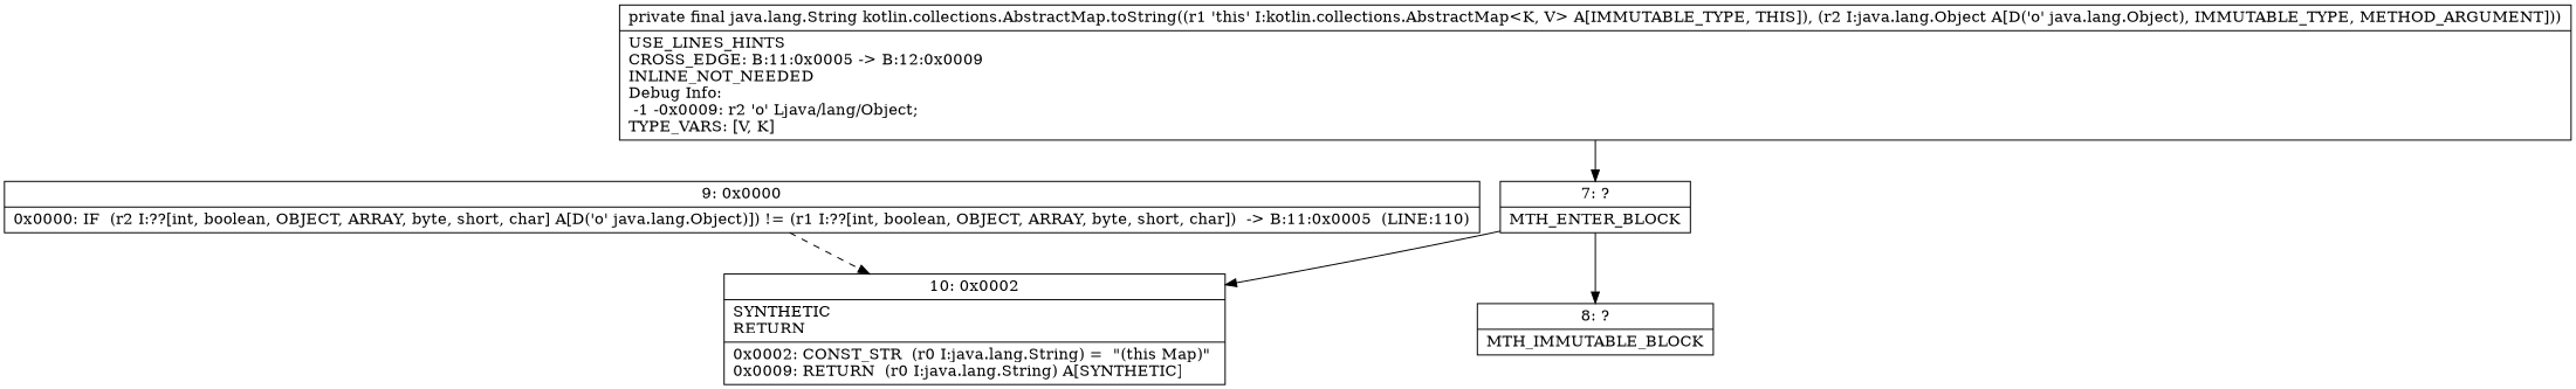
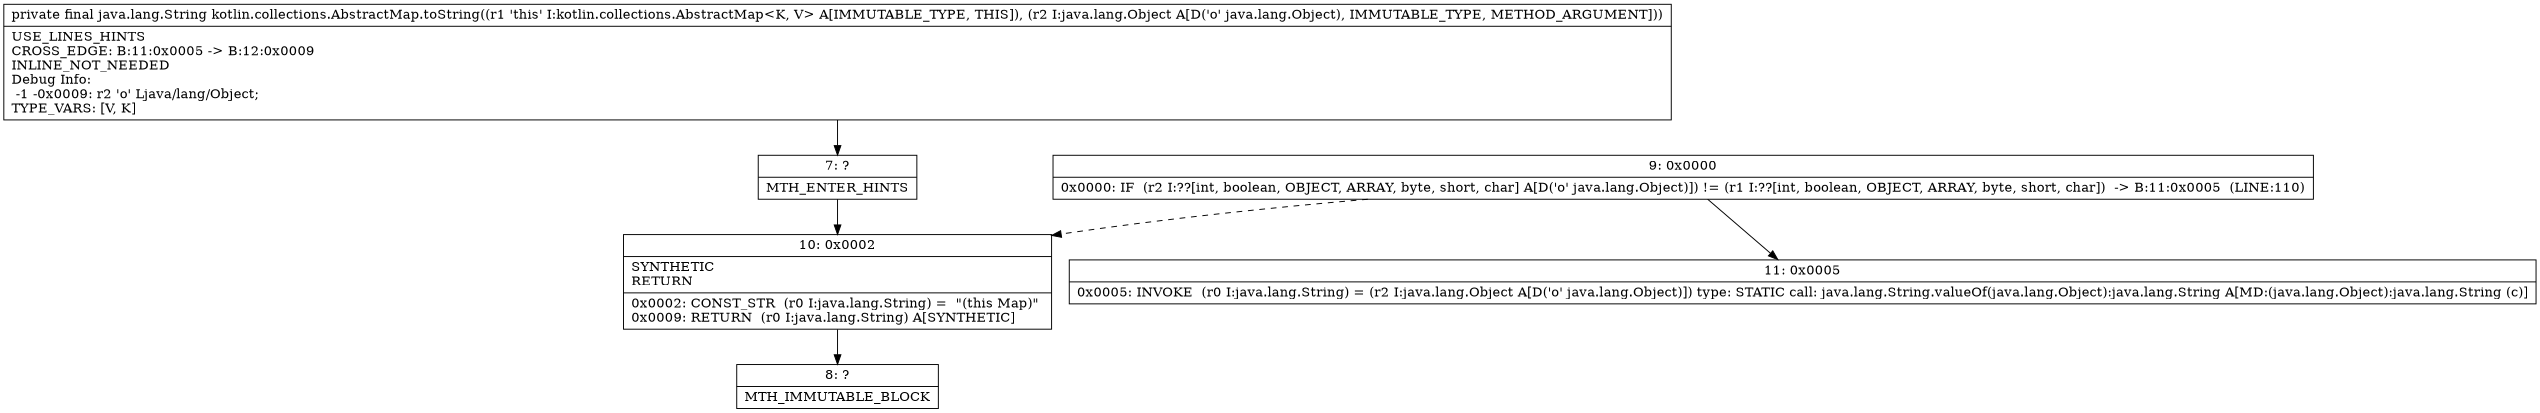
  digraph {
    node [shape=record]
-   n1 [label="{7\:\ ?|MTH_ENTER_BLOCK\l}"]
+   n1 [label="{7\:\ ?|MTH_ENTER_HINTS\l}"]
    n2 [label="{10\:\ 0x0002|SYNTHETIC\lRETURN\l|0x0002: CONST_STR  (r0 I:java.lang.String) =  \"(this Map)\" \l0x0009: RETURN  (r0 I:java.lang.String) A[SYNTHETIC]\l}"]
    n3 [label="{9\:\ 0x0000|0x0000: IF  (r2 I:??[int, boolean, OBJECT, ARRAY, byte, short, char] A[D('o' java.lang.Object)]) != (r1 I:??[int, boolean, OBJECT, ARRAY, byte, short, char])  \-\> B:11:0x0005  (LINE:110)\l}"]
+   n4 [label="{11\:\ 0x0005|0x0005: INVOKE  (r0 I:java.lang.String) = (r2 I:java.lang.Object A[D('o' java.lang.Object)]) type: STATIC call: java.lang.String.valueOf(java.lang.Object):java.lang.String A[MD:(java.lang.Object):java.lang.String (c)]\l}"]
    n5 [label="{8\:\ ?|MTH_IMMUTABLE_BLOCK\l}"]
    n6 [label="{private final java.lang.String kotlin.collections.AbstractMap.toString((r1 'this' I:kotlin.collections.AbstractMap\<K, V\> A[IMMUTABLE_TYPE, THIS]), (r2 I:java.lang.Object A[D('o' java.lang.Object), IMMUTABLE_TYPE, METHOD_ARGUMENT]))  | USE_LINES_HINTS\lCROSS_EDGE: B:11:0x0005 \-\> B:12:0x0009\lINLINE_NOT_NEEDED\lDebug Info:\l  \-1 \-0x0009: r2 'o' Ljava\/lang\/Object;\lTYPE_VARS: [V, K]\l}"]
    n1 -> n2
-   n1 -> n5
+   n2 -> n5
    n3 -> n2 [style=dashed]
+   n3 -> n4
    n6 -> n1
  }
